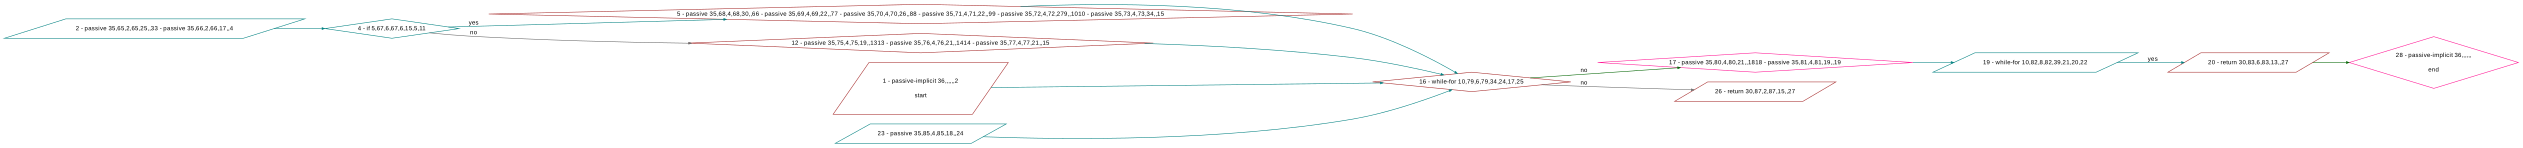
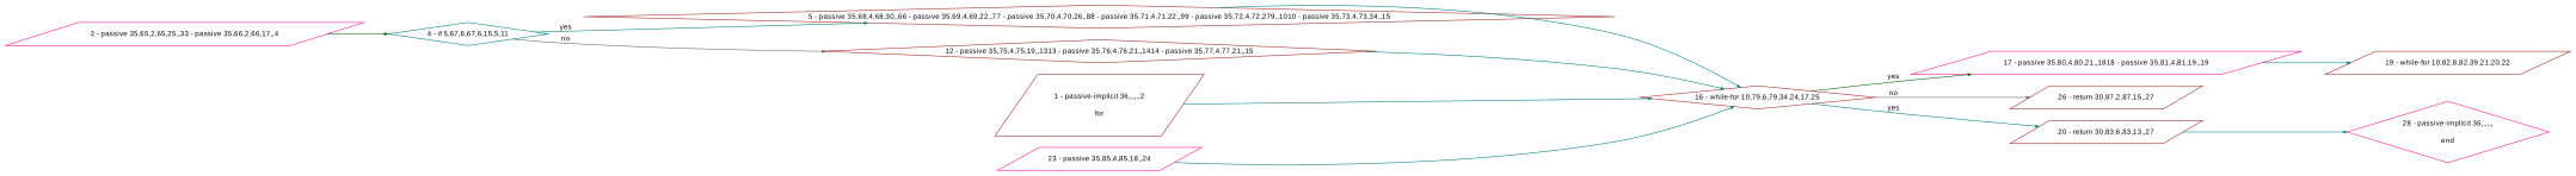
  digraph {
    bgcolor=white
    compound=true
    fillcolor="#FFFFCC"
    fontname=Arial
    fontsize=12
    pack=true
    packmode=clust
    rankdir=LR
    style="rounded,filled"
    node [color=brown compound=true fillcolor="#ffffff" fixedsize=false fontname=Arial fontsize=12 node_initialized=no shape=parallelogram style=filled]
    edge [arrowhead=normal arrowsize=0.5 arrowtail=none color=teal compound=true dir=forward fontcolor=black fontname=Arial fontsize=12]
-   n1 [color=teal label="2 - passive 35,65,2,65,25,,33 - passive 35,66,2,66,17,,4"]
+   n1 [color=deeppink label="2 - passive 35,65,2,65,25,,33 - passive 35,66,2,66,17,,4"]
    n2 [color=teal label="4 - if 5,67,6,67,6,15,5,11" shape=diamond]
    n3 [label="5 - passive 35,68,4,68,30,,66 - passive 35,69,4,69,22,,77 - passive 35,70,4,70,26,,88 - passive 35,71,4,71,22,,99 - passive 35,72,4,72,279,,1010 - passive 35,73,4,73,34,,15" shape=diamond]
    n4 [label="12 - passive 35,75,4,75,19,,1313 - passive 35,76,4,76,21,,1414 - passive 35,77,4,77,21,,15" shape=diamond]
-   n5 [label="1 - passive-implicit 36,,,,,,2\n\nstart"]
+   n5 [label="1 - passive-implicit 36,,,,,,2\n\nfor"]
    n6 [label="16 - while-for 10,79,6,79,34,24,17,25" shape=diamond]
-   n7 [color=deeppink label="17 - passive 35,80,4,80,21,,1818 - passive 35,81,4,81,19,,19" shape=diamond]
+   n7 [color=deeppink label="17 - passive 35,80,4,80,21,,1818 - passive 35,81,4,81,19,,19"]
    n8 [label="26 - return 30,87,2,87,15,,27"]
-   n9 [color=teal label="19 - while-for 10,82,8,82,39,21,20,22"]
+   n9 [label="19 - while-for 10,82,8,82,39,21,20,22"]
    n10 [label="20 - return 30,83,6,83,13,,27"]
    n11 [color=deeppink label="28 - passive-implicit 36,,,,,,\n\nend" shape=diamond]
-   n12 [color=teal label="23 - passive 35,85,4,85,18,,24"]
-   n1 -> n2
+   n12 [color=deeppink label="23 - passive 35,85,4,85,18,,24"]
+   n1 -> n2 [color=darkgreen]
    n2 -> n3 [label=yes]
    n2 -> n4 [color=gray40 label=no]
    n3 -> n6
    n4 -> n6
    n5 -> n6
-   n6 -> n7 [color=darkgreen label=no]
+   n6 -> n7 [color=darkgreen label=yes]
    n6 -> n8 [color=gray40 label=no]
    n7 -> n9
-   n9 -> n10 [label=yes]
-   n10 -> n11 [color=darkgreen]
+   n6 -> n10 [label=yes]
+   n10 -> n11
    n12 -> n6
  }
